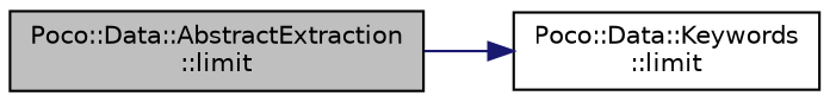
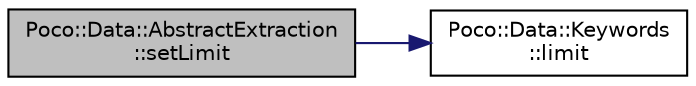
  digraph {
    rankdir=LR
    node [color=black fontname=Helvetica fontsize=10 shape=record style=filled]
-   n1 [fillcolor=grey75 fontcolor=black height=0.2 label="Poco::Data::AbstractExtraction\l::limit" width=0.4]
+   n1 [fillcolor=grey75 fontcolor=black height=0.2 label="Poco::Data::AbstractExtraction\l::setLimit" width=0.4]
    n2 [fillcolor=white height=0.2 label="Poco::Data::Keywords\l::limit" width=0.4]
    n1 -> n2 [color=midnightblue fontname=Helvetica fontsize=10 labelfontname=Helvetica labelfontsize=10 style=solid]
  }
